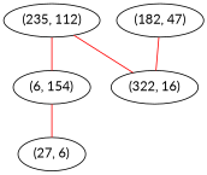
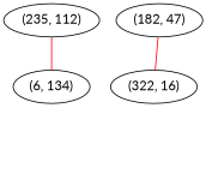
  graph {
    fontname=Lato
    node [fontname=Lato]
    edge [color=red fontname=Lato weight=1]
    "(235, 112)"
-   "(6, 134)" [label="(6, 154)"]
+   "(6, 134)"
    n3 [label="(322, 16)"]
-   "(27, 6)"
    "(182, 47)"
    "(235, 112)" -- "(6, 134)"
-   "(235, 112)" -- n3
-   "(6, 134)" -- "(27, 6)"
    "(182, 47)" -- n3
  }
